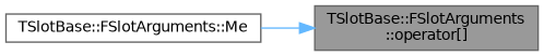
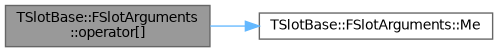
  digraph {
    rankdir=LR
    node [fontname=Helvetica fontsize=10 shape=box style=filled]
    n1 [color=gray40 fillcolor=grey60 fontcolor=black height=0.2 label="TSlotBase::FSlotArguments\l::operator[]" width=0.4]
    n2 [color=grey40 fillcolor=white height=0.2 label="TSlotBase::FSlotArguments::Me" width=0.4]
-   n2 -> n1 [color=steelblue1 fontname=Helvetica fontsize=10 labelfontname=Helvetica labelfontsize=10 style=solid]
+   n1 -> n2 [color=steelblue1 fontname=Helvetica fontsize=10 labelfontname=Helvetica labelfontsize=10 style=solid]
  }
